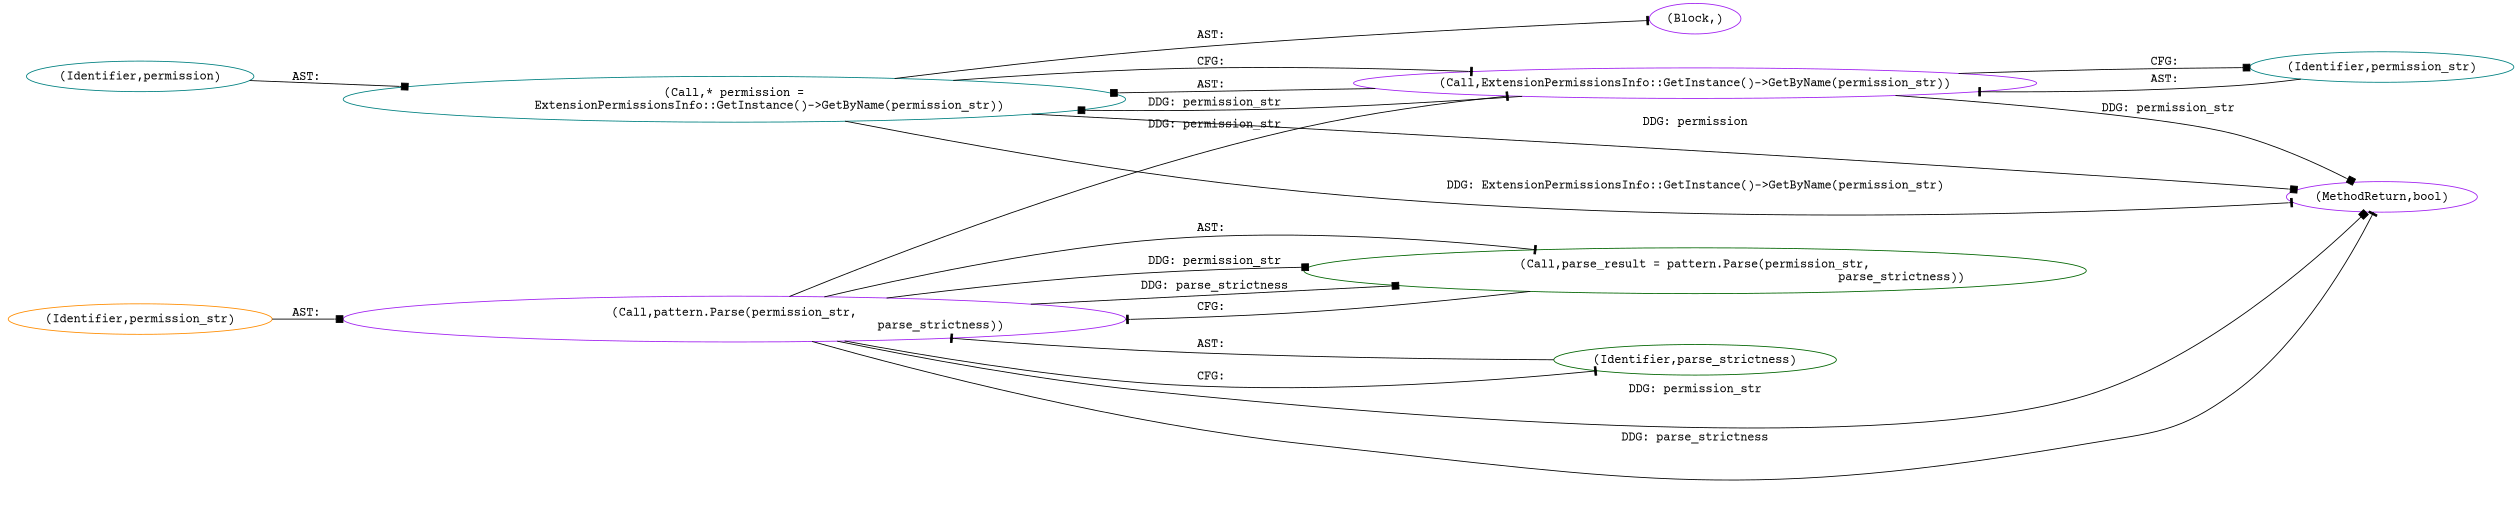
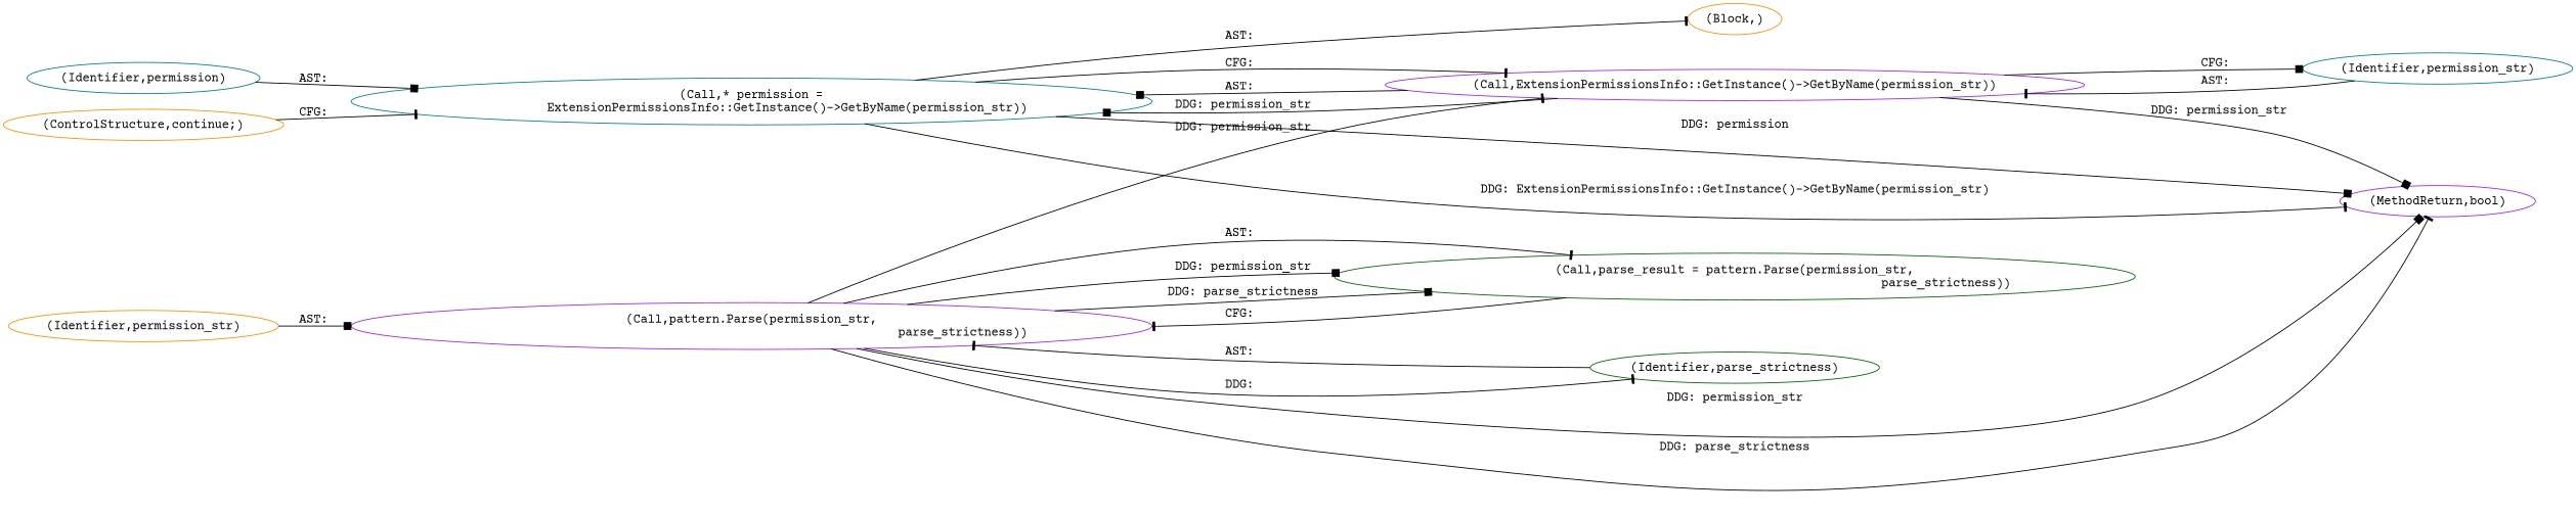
  digraph {
    fontname="Courier Prime"
    rankdir=LR
    node [color=teal fontname="Courier Prime"]
    edge [arrowhead=tee fontname="Courier Prime"]
    n1 [label="(Call,* permission =\n          ExtensionPermissionsInfo::GetInstance()->GetByName(permission_str))"]
    n2 [color=purple label="(Call,ExtensionPermissionsInfo::GetInstance()->GetByName(permission_str))"]
-   n3 [color=purple label="(Block,)"]
+   n3 [color=darkorange label="(Block,)"]
    n4 [color=purple label="(MethodReturn,bool)"]
    n5 [label="(Identifier,permission_str)"]
    n6 [color=purple label="(Call,pattern.Parse(permission_str,\n                                                           parse_strictness))"]
    n7 [color=darkgreen label="(Identifier,parse_strictness)"]
    n8 [color=darkgreen label="(Call,parse_result = pattern.Parse(permission_str,\n                                                           parse_strictness))"]
    n9 [color=darkorange label="(Identifier,permission_str)"]
    n10 [label="(Identifier,permission)"]
+   n11 [color=darkorange label="(ControlStructure,continue;)"]
    n1 -> n2 [label="CFG: "]
    n1 -> n3 [label="AST: "]
    n1 -> n4 [arrowhead=box label="DDG: permission"]
    n1 -> n4 [label="DDG: ExtensionPermissionsInfo::GetInstance()->GetByName(permission_str)"]
    n2 -> n1 [arrowhead=box label="AST: "]
    n2 -> n1 [arrowhead=box label="DDG: permission_str"]
    n2 -> n4 [arrowhead=box label="DDG: permission_str"]
    n2 -> n5 [arrowhead=box label="CFG: "]
    n5 -> n2 [label="AST: "]
    n6 -> n2 [label="DDG: permission_str"]
    n6 -> n4 [arrowhead=box label="DDG: permission_str"]
    n6 -> n4 [label="DDG: parse_strictness"]
-   n6 -> n7 [label="CFG: "]
+   n6 -> n7 [label="DDG: "]
    n6 -> n8 [label="AST: "]
    n6 -> n8 [arrowhead=box label="DDG: permission_str"]
    n6 -> n8 [arrowhead=box label="DDG: parse_strictness"]
    n7 -> n6 [label="AST: "]
    n8 -> n6 [label="CFG: "]
    n9 -> n6 [arrowhead=box label="AST: "]
    n10 -> n1 [arrowhead=box label="AST: "]
+   n11 -> n1 [label="CFG: "]
  }
